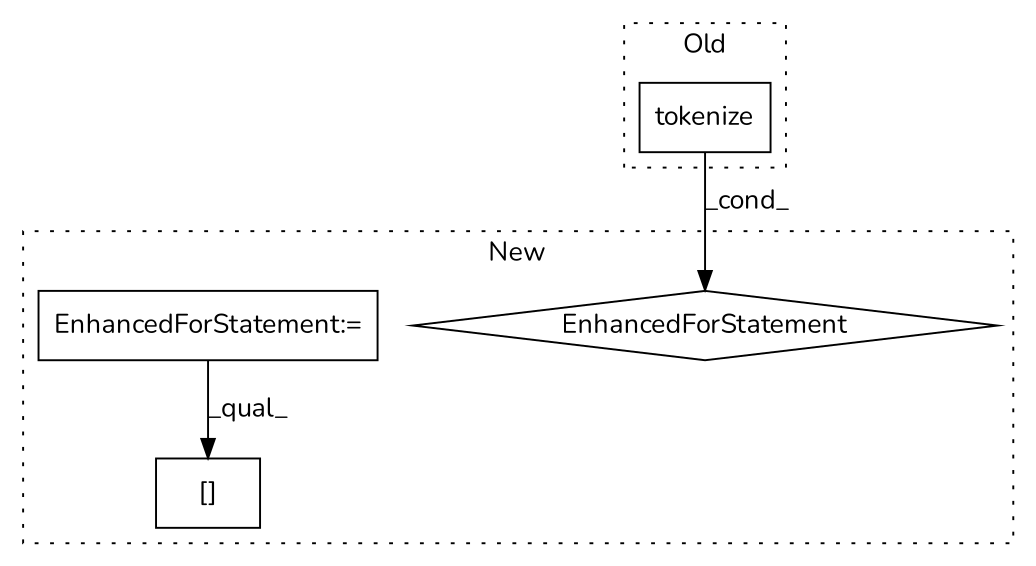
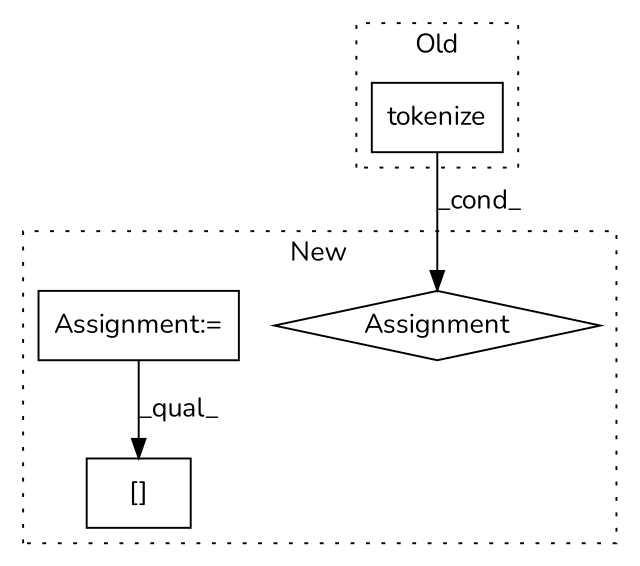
  digraph {
    fontname=Nunito
    node [fontname=Nunito l="53,2" s="612,682" shape=box]
    edge [fontname=Nunito]
-   n1 [a=70 label=EnhancedForStatement shape=diamond]
-   n2 [a=7 label="EnhancedForStatement:="]
+   n1 [a=70 label=Assignment shape=diamond]
+   n2 [a=7 label="Assignment:="]
    n3 [a=2 l="7,1" label="[]" s="780,788"]
    n4 [a=32 l="9,1" label=tokenize s="282,316"]
    subgraph cluster_1 {
      label=New
      style=dotted
      n1
      n2
      n3
    }
    subgraph cluster_2 {
      label=Old
      style=dotted
      n4
    }
    n2 -> n3 [label=_qual_]
    n4 -> n1 [label=_cond_]
  }
